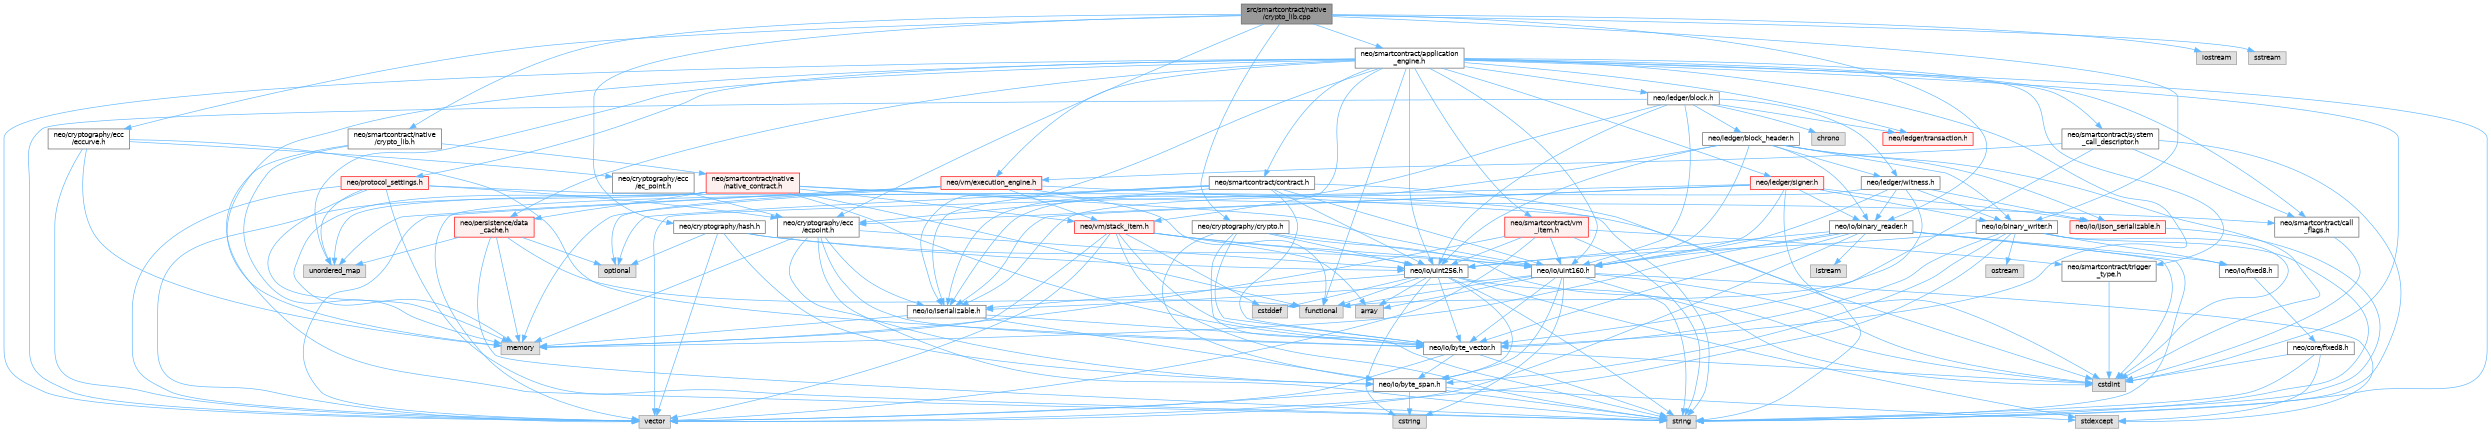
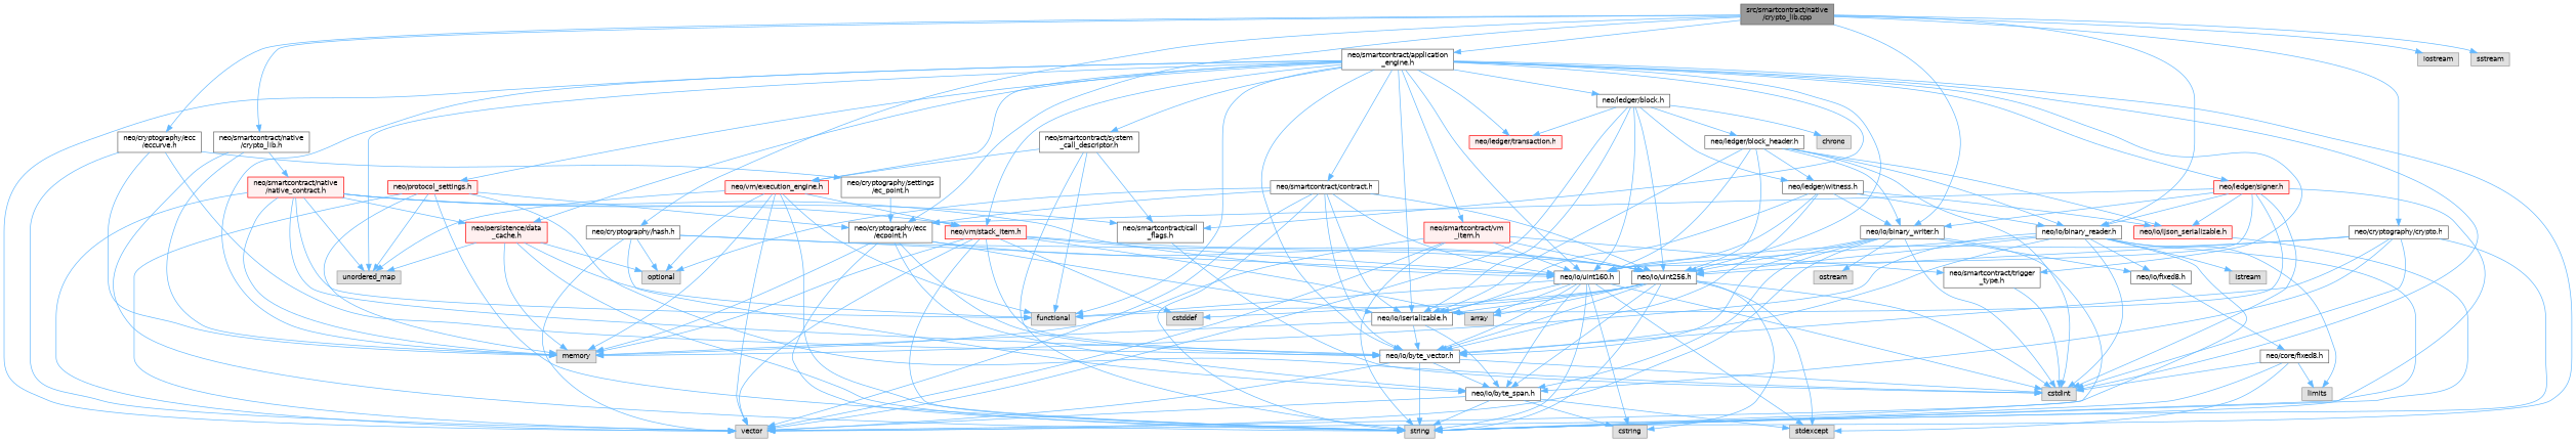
  digraph {
    node [color=grey40 fillcolor=white fontname=Helvetica fontsize=10 shape=box style=filled]
    edge [color=steelblue1 fontname=Helvetica fontsize=10 labelfontname=Helvetica labelfontsize=10 style=solid]
    n1 [color=gray40 fillcolor=grey60 fontcolor=black height=0.2 label="src/smartcontract/native\l/crypto_lib.cpp" width=0.4]
    n2 [height=0.2 label="neo/cryptography/crypto.h" width=0.4]
    n3 [height=0.2 label="neo/cryptography/ecc\l/eccurve.h" width=0.4]
    n4 [height=0.2 label="neo/cryptography/ecc\l/ecpoint.h" width=0.4]
    n5 [height=0.2 label="neo/cryptography/hash.h" width=0.4]
    n6 [height=0.2 label="neo/io/binary_reader.h" width=0.4]
    n7 [height=0.2 label="neo/io/binary_writer.h" width=0.4]
    n8 [height=0.2 label="neo/smartcontract/application\l_engine.h" width=0.4]
    n9 [height=0.2 label="neo/smartcontract/native\l/crypto_lib.h" width=0.4]
    n10 [color=grey60 fillcolor="#E0E0E0" height=0.2 label=iostream width=0.4]
    n11 [color=grey60 fillcolor="#E0E0E0" height=0.2 label=sstream width=0.4]
    n12 [height=0.2 label="neo/io/byte_span.h" width=0.4]
    n13 [color=grey60 fillcolor="#E0E0E0" height=0.2 label=cstdint width=0.4]
    n14 [color=grey60 fillcolor="#E0E0E0" height=0.2 label=string width=0.4]
    n15 [height=0.2 label="neo/io/byte_vector.h" width=0.4]
    n16 [height=0.2 label="neo/io/uint160.h" width=0.4]
    n17 [height=0.2 label="neo/io/uint256.h" width=0.4]
    n18 [color=grey60 fillcolor="#E0E0E0" height=0.2 label=vector width=0.4]
    n19 [color=grey60 fillcolor="#E0E0E0" height=0.2 label=memory width=0.4]
-   n20 [height=0.2 label="neo/cryptography/ecc\l/ec_point.h" width=0.4]
+   n20 [height=0.2 label="neo/cryptography/settings\l/ec_point.h" width=0.4]
    n21 [height=0.2 label="neo/io/iserializable.h" width=0.4]
    n22 [color=grey60 fillcolor="#E0E0E0" height=0.2 label=optional width=0.4]
    n23 [height=0.2 label="neo/io/fixed8.h" width=0.4]
+   n24 [color=grey60 fillcolor="#E0E0E0" height=0.2 label=limits width=0.4]
    n25 [color=grey60 fillcolor="#E0E0E0" height=0.2 label=istream width=0.4]
    n26 [color=grey60 fillcolor="#E0E0E0" height=0.2 label=ostream width=0.4]
    n27 [color=grey60 fillcolor="#E0E0E0" height=0.2 label=functional width=0.4]
    n28 [height=0.2 label="neo/ledger/block.h" width=0.4]
    n29 [color=red fillcolor="#FFF0F0" height=0.2 label="neo/ledger/transaction.h" width=0.4]
    n30 [color=red fillcolor="#FFF0F0" height=0.2 label="neo/ledger/signer.h" width=0.4]
    n31 [color=red fillcolor="#FFF0F0" height=0.2 label="neo/persistence/data\l_cache.h" width=0.4]
    n32 [color=grey60 fillcolor="#E0E0E0" height=0.2 label=unordered_map width=0.4]
    n33 [color=red fillcolor="#FFF0F0" height=0.2 label="neo/protocol_settings.h" width=0.4]
    n34 [height=0.2 label="neo/smartcontract/call\l_flags.h" width=0.4]
    n35 [height=0.2 label="neo/smartcontract/contract.h" width=0.4]
    n36 [height=0.2 label="neo/smartcontract/system\l_call_descriptor.h" width=0.4]
    n37 [color=red fillcolor="#FFF0F0" height=0.2 label="neo/vm/execution_engine.h" width=0.4]
    n38 [color=red fillcolor="#FFF0F0" height=0.2 label="neo/vm/stack_item.h" width=0.4]
    n39 [height=0.2 label="neo/smartcontract/trigger\l_type.h" width=0.4]
    n40 [color=red fillcolor="#FFF0F0" height=0.2 label="neo/smartcontract/vm\l_item.h" width=0.4]
    n41 [color=red fillcolor="#FFF0F0" height=0.2 label="neo/smartcontract/native\l/native_contract.h" width=0.4]
    n42 [color=grey60 fillcolor="#E0E0E0" height=0.2 label=cstring width=0.4]
    n43 [color=grey60 fillcolor="#E0E0E0" height=0.2 label=stdexcept width=0.4]
    n44 [color=grey60 fillcolor="#E0E0E0" height=0.2 label=array width=0.4]
    n45 [color=grey60 fillcolor="#E0E0E0" height=0.2 label=cstddef width=0.4]
    n46 [height=0.2 label="neo/core/fixed8.h" width=0.4]
    n47 [height=0.2 label="neo/ledger/block_header.h" width=0.4]
    n48 [height=0.2 label="neo/ledger/witness.h" width=0.4]
    n49 [color=grey60 fillcolor="#E0E0E0" height=0.2 label=chrono width=0.4]
    n50 [color=red fillcolor="#FFF0F0" height=0.2 label="neo/io/ijson_serializable.h" width=0.4]
    n1 -> n2
    n1 -> n3
    n1 -> n4
    n1 -> n5
    n1 -> n6
    n1 -> n7
    n1 -> n8
    n1 -> n9
    n1 -> n10
    n1 -> n11
    n2 -> n12
    n2 -> n13
    n2 -> n14
    n2 -> n15
    n2 -> n16
    n2 -> n17
    n3 -> n15
    n3 -> n18
    n3 -> n19
    n3 -> n20
    n4 -> n12
    n4 -> n14
    n4 -> n15
    n4 -> n17
    n4 -> n19
    n4 -> n21
    n5 -> n12
    n5 -> n16
    n5 -> n17
    n5 -> n18
    n5 -> n22
    n6 -> n13
    n6 -> n14
    n6 -> n15
    n6 -> n16
    n6 -> n17
    n6 -> n18
    n6 -> n19
    n6 -> n23
+   n6 -> n24
    n6 -> n25
    n7 -> n12
    n7 -> n13
    n7 -> n14
    n7 -> n15
    n7 -> n17
    n7 -> n18
    n7 -> n23
    n7 -> n26
    n8 -> n13
    n8 -> n14
    n8 -> n15
    n8 -> n16
    n8 -> n17
    n8 -> n18
    n8 -> n19
    n8 -> n21
    n8 -> n27
    n8 -> n28
    n8 -> n29
    n8 -> n30
    n8 -> n31
    n8 -> n32
    n8 -> n33
    n8 -> n34
    n8 -> n35
    n8 -> n36
    n8 -> n37
    n8 -> n38
    n8 -> n39
    n8 -> n40
    n9 -> n14
    n9 -> n19
    n9 -> n41
    n12 -> n14
    n12 -> n18
    n12 -> n42
    n12 -> n43
    n15 -> n12
    n15 -> n13
    n15 -> n14
    n15 -> n18
    n16 -> n12
    n16 -> n13
    n16 -> n14
    n16 -> n15
    n16 -> n21
    n16 -> n27
    n16 -> n42
    n16 -> n43
    n16 -> n44
    n17 -> n12
    n17 -> n13
    n17 -> n14
    n17 -> n15
    n17 -> n21
    n17 -> n27
    n17 -> n42
    n17 -> n43
    n17 -> n44
    n17 -> n45
    n20 -> n4
    n21 -> n12
    n21 -> n15
    n21 -> n19
    n23 -> n46
    n28 -> n16
    n28 -> n17
    n28 -> n18
    n28 -> n21
    n28 -> n29
    n28 -> n47
    n28 -> n48
    n28 -> n49
    n30 -> n4
    n30 -> n6
    n30 -> n7
    n30 -> n13
    n30 -> n16
    n30 -> n18
    n30 -> n21
    n30 -> n50
    n31 -> n14
    n31 -> n19
    n31 -> n22
    n31 -> n27
    n31 -> n32
    n33 -> n4
    n33 -> n13
    n33 -> n14
    n33 -> n18
    n33 -> n19
    n33 -> n32
    n34 -> n13
    n35 -> n4
    n35 -> n14
    n35 -> n15
    n35 -> n16
    n35 -> n17
    n35 -> n18
    n35 -> n21
    n35 -> n22
    n36 -> n14
    n36 -> n27
    n36 -> n34
    n36 -> n37
    n37 -> n14
    n37 -> n18
    n37 -> n19
    n37 -> n22
    n37 -> n27
    n37 -> n32
    n37 -> n38
    n38 -> n14
    n38 -> n15
    n38 -> n16
    n38 -> n17
    n38 -> n18
    n38 -> n19
    n38 -> n44
    n38 -> n45
    n39 -> n13
    n40 -> n14
    n40 -> n16
    n40 -> n17
    n40 -> n18
    n40 -> n19
    n40 -> n39
    n41 -> n15
    n41 -> n16
    n41 -> n18
    n41 -> n19
    n41 -> n27
    n41 -> n31
    n41 -> n32
    n41 -> n34
    n41 -> n38
    n46 -> n13
    n46 -> n14
+   n46 -> n24
    n46 -> n43
    n47 -> n6
    n47 -> n7
    n47 -> n13
    n47 -> n16
    n47 -> n17
    n47 -> n21
    n47 -> n48
    n47 -> n50
    n48 -> n6
    n48 -> n7
    n48 -> n15
    n48 -> n16
    n48 -> n21
    n48 -> n50
    n50 -> n14
  }
